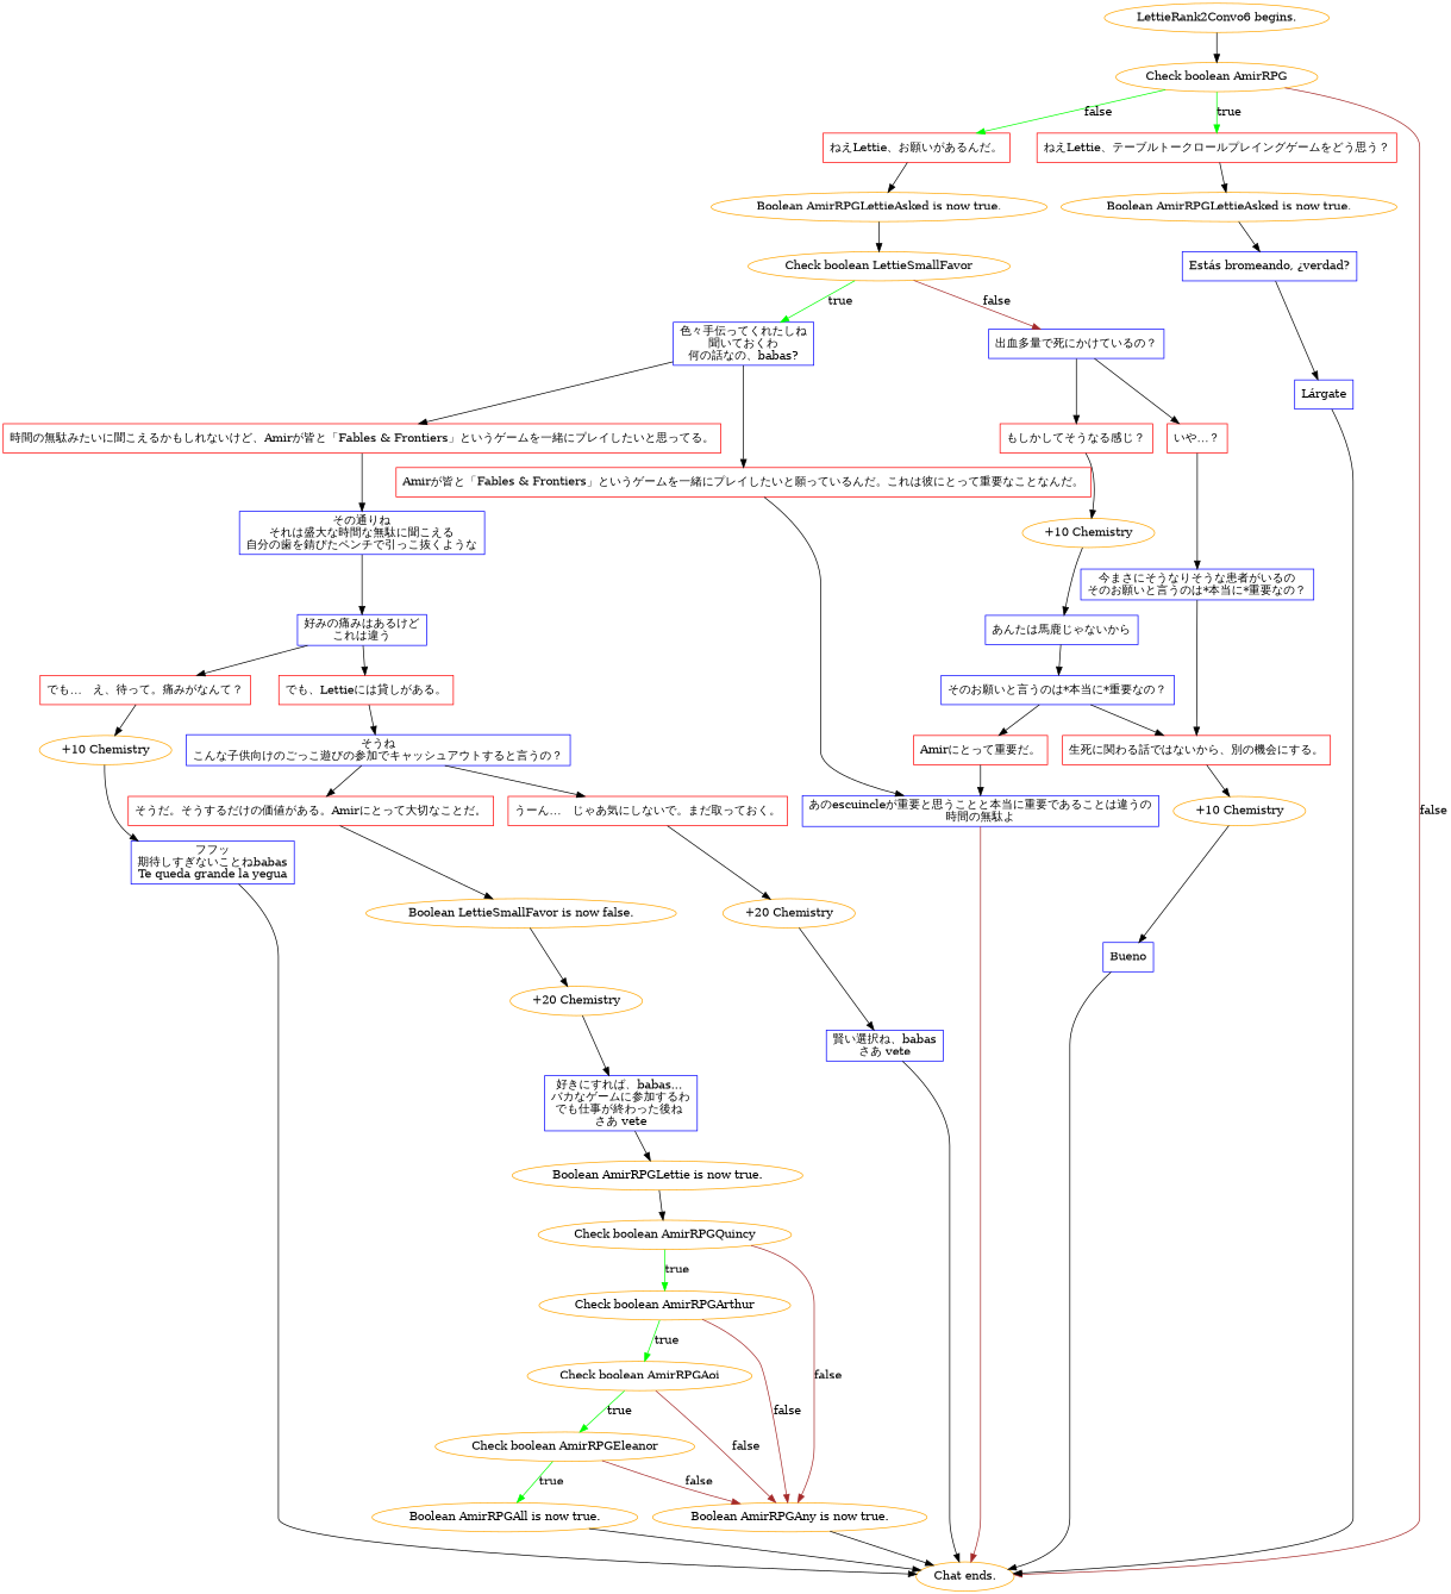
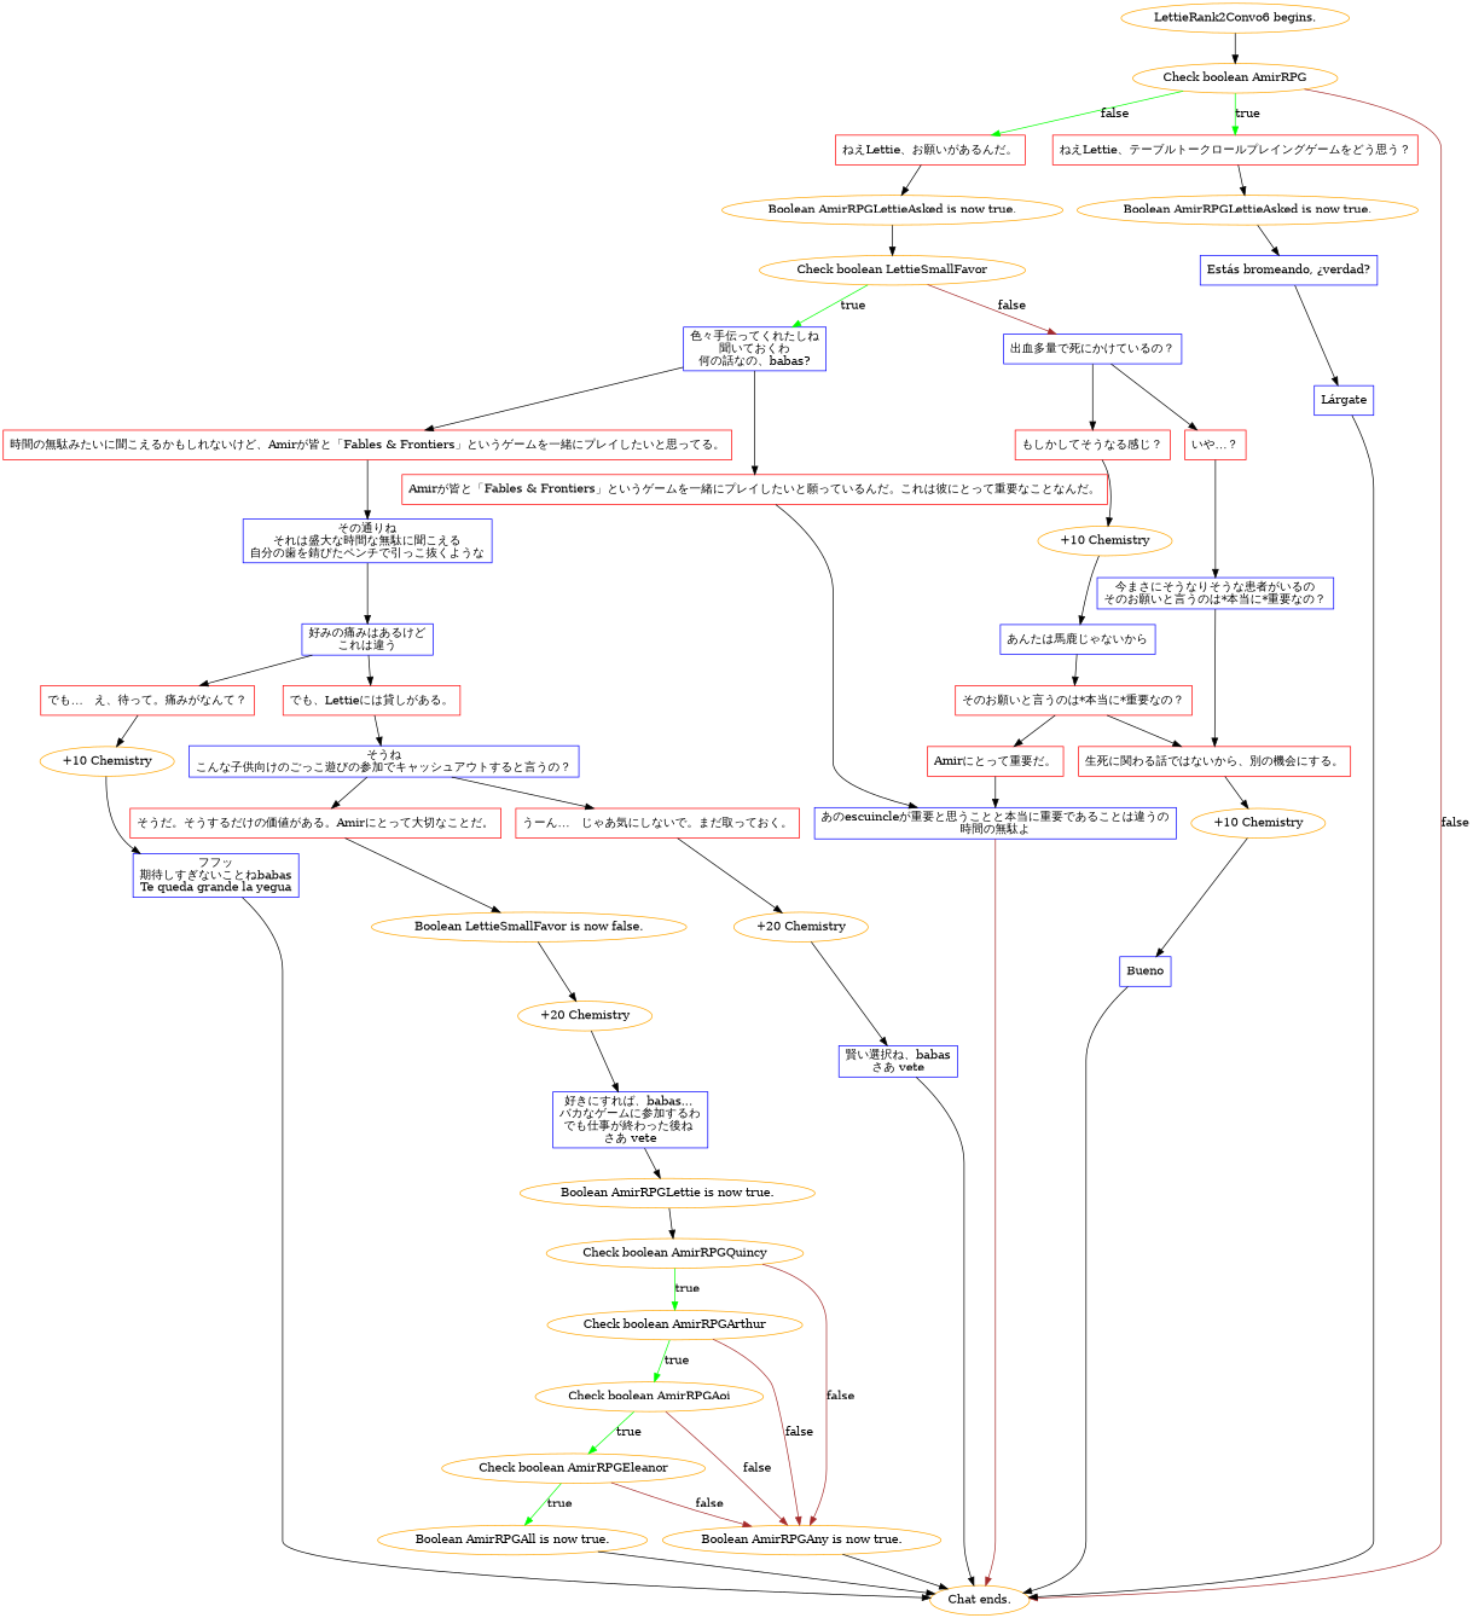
  digraph {
    node [color=orange shape=box]
    "LettieRank2Convo6 begins." [shape=""]
    n2 [label="Check boolean AmirRPG" shape=""]
    n3 [color=red label="ねえLettie、お願いがあるんだ。"]
    n4 [color=red label="ねえLettie、テーブルトークロールプレイングゲームをどう思う？"]
    "Chat ends." [shape=""]
    n6 [label="Boolean AmirRPGLettieAsked is now true." shape=""]
    n7 [label="Boolean AmirRPGLettieAsked is now true." shape=""]
    n8 [label="Check boolean LettieSmallFavor" shape=""]
    n9 [color=blue label="Estás bromeando, ¿verdad?"]
    n10 [color=blue label="色々手伝ってくれたしね\n聞いておくわ\n何の話なの、babas?"]
    n11 [color=blue label="出血多量で死にかけているの？"]
    n12 [color=blue label="Lárgate"]
    n13 [color=red label="時間の無駄みたいに聞こえるかもしれないけど、Amirが皆と「Fables & Frontiers」というゲームを一緒にプレイしたいと思ってる。"]
    n14 [color=red label="Amirが皆と「Fables & Frontiers」というゲームを一緒にプレイしたいと願っているんだ。これは彼にとって重要なことなんだ。"]
    n15 [color=red label="もしかしてそうなる感じ？"]
    n16 [color=red label="いや…？"]
    n17 [color=blue label="その通りね\nそれは盛大な時間な無駄に聞こえる\n自分の歯を錆びたペンチで引っこ抜くような"]
    n18 [color=blue label="あのescuincleが重要と思うことと本当に重要であることは違うの\n時間の無駄よ"]
    n19 [label="+10 Chemistry" shape=""]
    n20 [color=blue label="今まさにそうなりそうな患者がいるの\nそのお願いと言うのは*本当に*重要なの？"]
    n21 [color=blue label="好みの痛みはあるけど\nこれは違う"]
    n22 [color=blue label="あんたは馬鹿じゃないから"]
    n23 [color=red label="生死に関わる話ではないから、別の機会にする。"]
    n24 [color=red label="でも、Lettieには貸しがある。"]
    n25 [color=red label="でも…　え、待って。痛みがなんて？"]
-   n26 [color=blue label="そのお願いと言うのは*本当に*重要なの？"]
+   n26 [color=red label="そのお願いと言うのは*本当に*重要なの？"]
    n27 [label="+10 Chemistry" shape=""]
    n28 [color=blue label="そうね\nこんな子供向けのごっこ遊びの参加でキャッシュアウトすると言うの？"]
    n29 [label="+10 Chemistry" shape=""]
    n30 [color=red label="Amirにとって重要だ。"]
    n31 [color=blue label=Bueno]
    n32 [color=red label="そうだ。そうするだけの価値がある。Amirにとって大切なことだ。"]
    n33 [color=red label="うーん…　じゃあ気にしないで。まだ取っておく。"]
    n34 [color=blue label="フフッ\n期待しすぎないことねbabas\nTe queda grande la yegua"]
    n35 [label="Boolean LettieSmallFavor is now false." shape=""]
    n36 [label="+20 Chemistry" shape=""]
    n37 [label="+20 Chemistry" shape=""]
    n38 [color=blue label="賢い選択ね、babas\nさあ vete"]
    n39 [color=blue label="好きにすれば、babas... \nバカなゲームに参加するわ\nでも仕事が終わった後ね \nさあ vete"]
    n40 [label="Boolean AmirRPGLettie is now true." shape=""]
    n41 [label="Check boolean AmirRPGQuincy" shape=""]
    n42 [label="Check boolean AmirRPGArthur" shape=""]
    n43 [label="Boolean AmirRPGAny is now true." shape=""]
    n44 [label="Check boolean AmirRPGAoi" shape=""]
    n45 [label="Check boolean AmirRPGEleanor" shape=""]
    n46 [label="Boolean AmirRPGAll is now true." shape=""]
    "LettieRank2Convo6 begins." -> n2
    n2 -> n3 [color=green label=false]
    n2 -> n4 [color=green label=true]
    n2 -> "Chat ends." [color=brown label=false]
    n3 -> n6
    n4 -> n7
    n6 -> n8
    n7 -> n9
    n8 -> n10 [color=green label=true]
    n8 -> n11 [color=brown label=false]
    n9 -> n12
    n10 -> n13
    n10 -> n14
    n11 -> n15
    n11 -> n16
    n12 -> "Chat ends."
    n13 -> n17
    n14 -> n18
    n15 -> n19
    n16 -> n20
    n17 -> n21
    n18 -> "Chat ends." [color=brown]
    n19 -> n22
    n20 -> n23
    n21 -> n24
    n21 -> n25
    n22 -> n26
    n23 -> n27
    n24 -> n28
    n25 -> n29
    n26 -> n23
    n26 -> n30
    n27 -> n31
    n28 -> n32
    n28 -> n33
    n29 -> n34
    n30 -> n18
    n31 -> "Chat ends."
    n32 -> n35
    n33 -> n36
    n34 -> "Chat ends."
    n35 -> n37
    n36 -> n38
    n37 -> n39
    n38 -> "Chat ends."
    n39 -> n40
    n40 -> n41
    n41 -> n42 [color=green label=true]
    n41 -> n43 [color=brown label=false]
    n42 -> n43 [color=brown label=false]
    n42 -> n44 [color=green label=true]
    n43 -> "Chat ends."
    n44 -> n43 [color=brown label=false]
    n44 -> n45 [color=green label=true]
    n45 -> n43 [color=brown label=false]
    n45 -> n46 [color=green label=true]
    n46 -> "Chat ends."
  }
